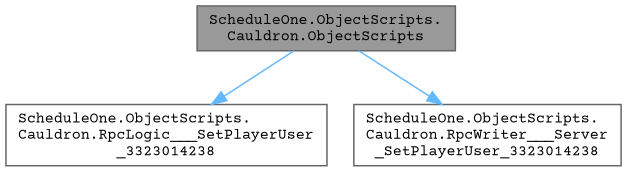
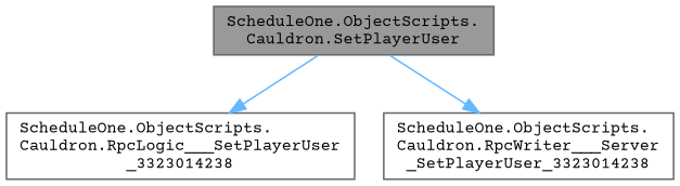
  digraph {
    rankdir=TB
    fontname="Courier Prime"
    node [color=grey40 fillcolor=white fontname="Courier Prime" fontsize=10 shape=box style=filled]
    edge [color=steelblue1 fontname="Courier Prime" fontsize=10 labelfontname=Helvetica labelfontsize=10 style=solid]
-   n1 [color=gray40 fillcolor=grey60 fontcolor=black height=0.2 label="ScheduleOne.ObjectScripts.\lCauldron.ObjectScripts" width=0.4]
+   n1 [color=gray40 fillcolor=grey60 fontcolor=black height=0.2 label="ScheduleOne.ObjectScripts.\lCauldron.SetPlayerUser" width=0.4]
    n2 [height=0.2 label="ScheduleOne.ObjectScripts.\lCauldron.RpcLogic___SetPlayerUser\l_3323014238" width=0.4]
    n3 [height=0.2 label="ScheduleOne.ObjectScripts.\lCauldron.RpcWriter___Server\l_SetPlayerUser_3323014238" width=0.4]
    n1 -> n2
    n1 -> n3
  }
